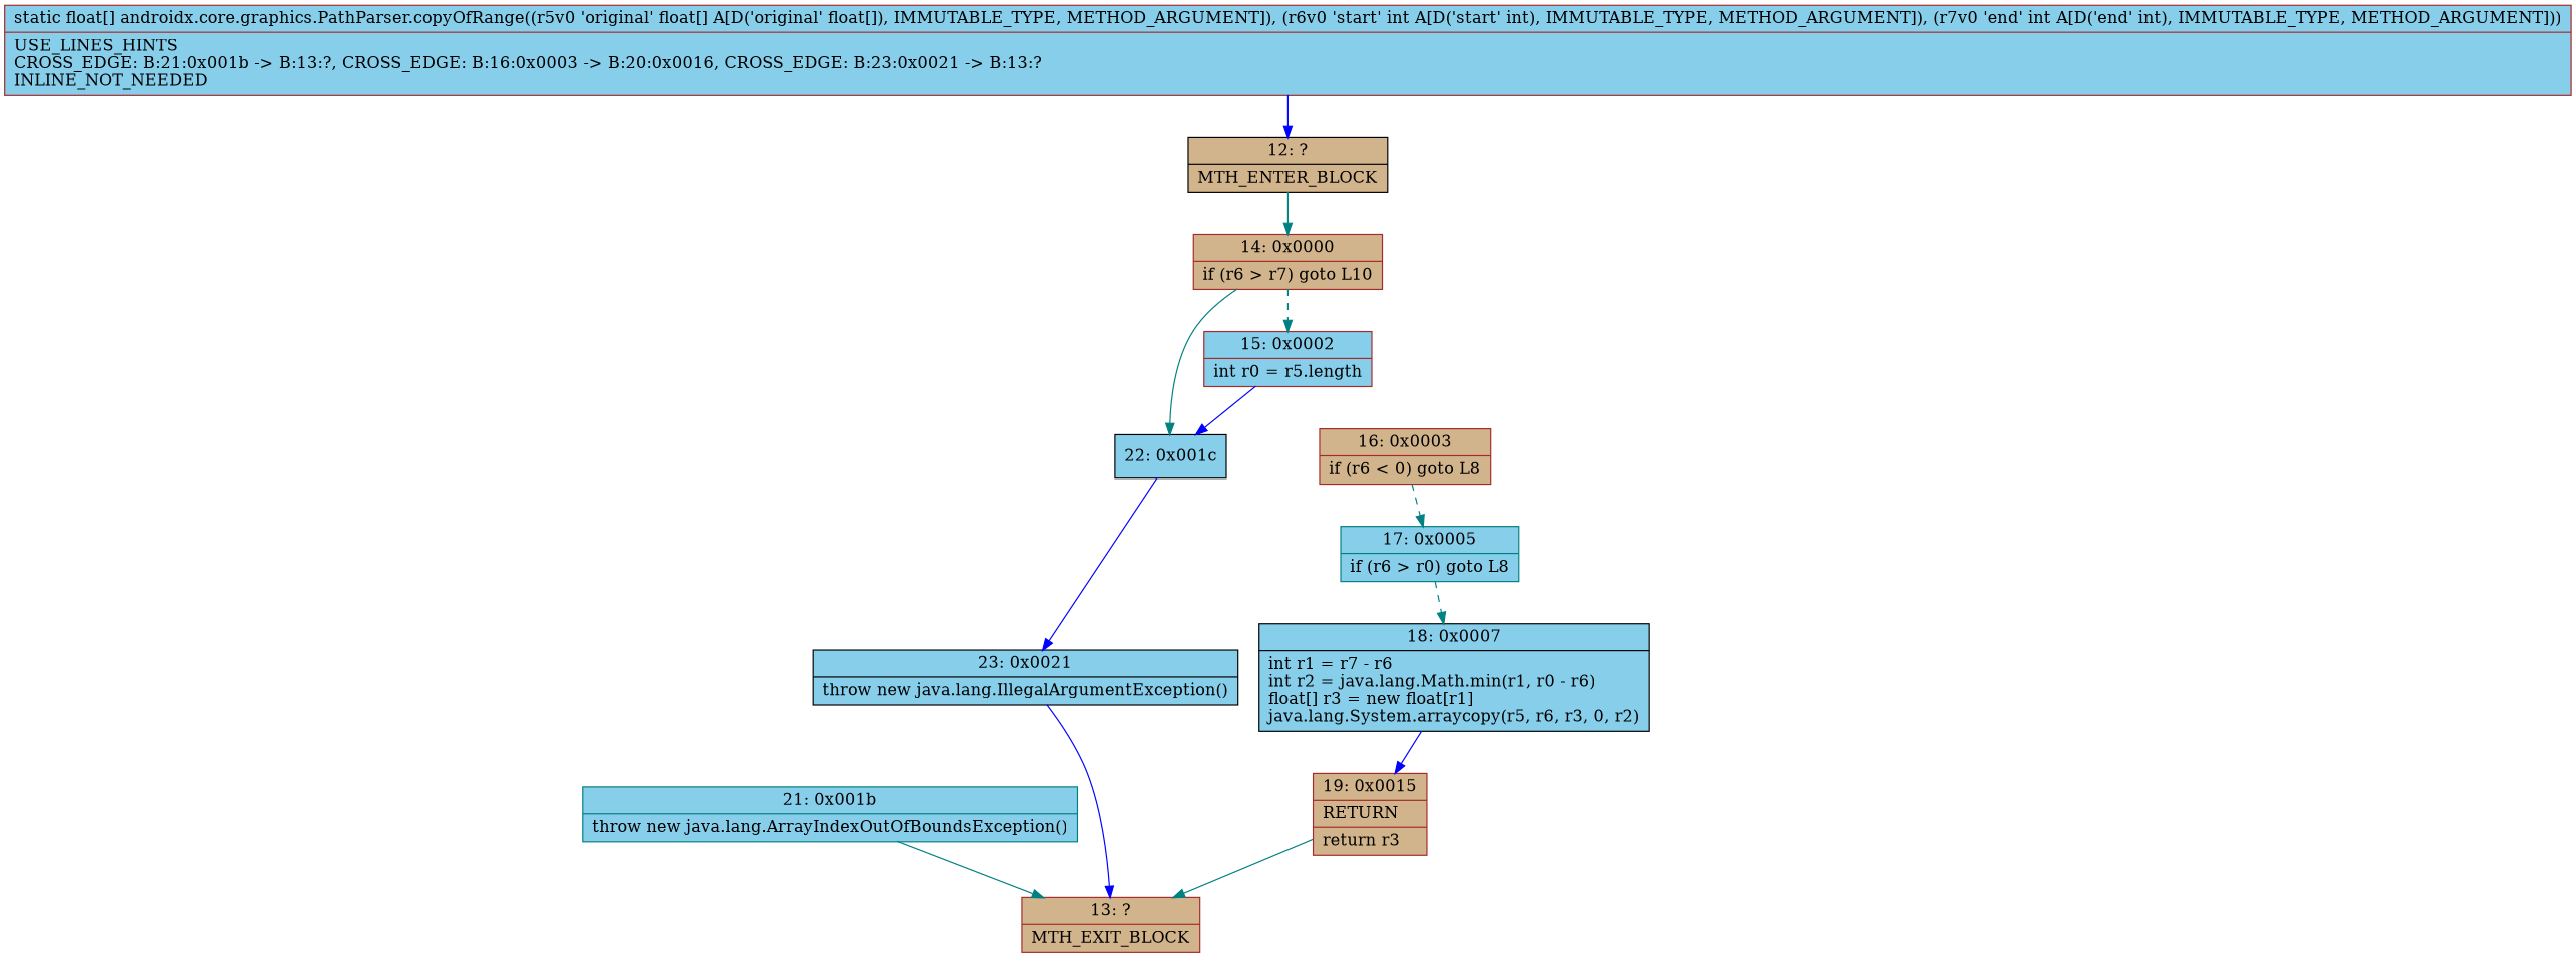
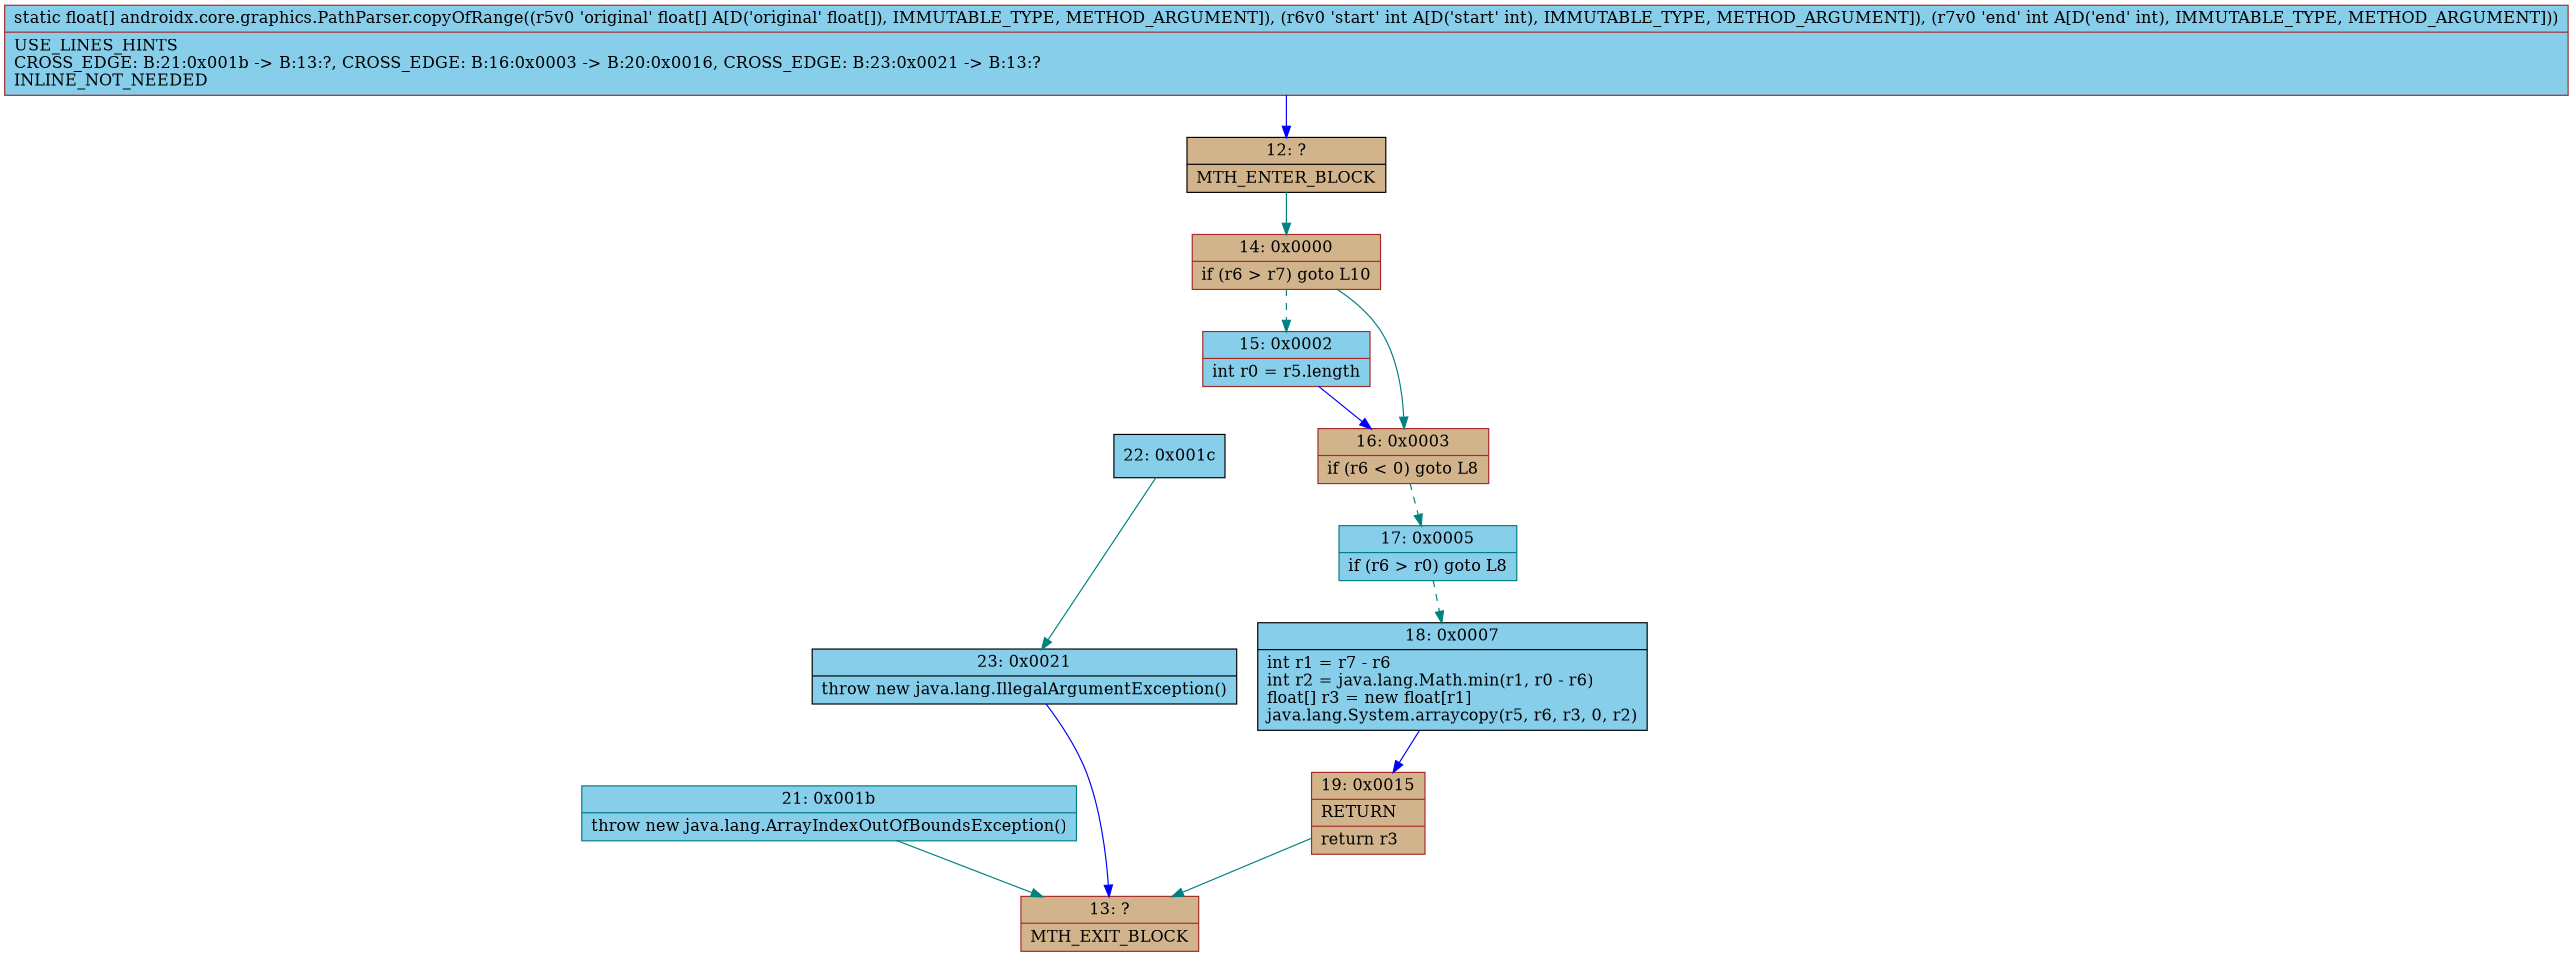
  digraph {
    node [color=brown fillcolor=skyblue shape=record style=filled]
    edge [color=teal]
    n1 [color=black fillcolor=tan label="{12\:\ ?|MTH_ENTER_BLOCK\l}"]
    n2 [fillcolor=tan label="{14\:\ 0x0000|if (r6 \> r7) goto L10\l}"]
    n3 [label="{15\:\ 0x0002|int r0 = r5.length\l}"]
    n4 [color=black label="{22\:\ 0x001c}"]
    n5 [fillcolor=tan label="{16\:\ 0x0003|if (r6 \< 0) goto L8\l}"]
    n6 [color=black label="{23\:\ 0x0021|throw new java.lang.IllegalArgumentException()\l}"]
    n7 [color=teal label="{17\:\ 0x0005|if (r6 \> r0) goto L8\l}"]
    n8 [color=black label="{18\:\ 0x0007|int r1 = r7 \- r6\lint r2 = java.lang.Math.min(r1, r0 \- r6)\lfloat[] r3 = new float[r1]\ljava.lang.System.arraycopy(r5, r6, r3, 0, r2)\l}"]
    n9 [fillcolor=tan label="{19\:\ 0x0015|RETURN\l|return r3\l}"]
    n10 [fillcolor=tan label="{13\:\ ?|MTH_EXIT_BLOCK\l}"]
    n11 [color=teal label="{21\:\ 0x001b|throw new java.lang.ArrayIndexOutOfBoundsException()\l}"]
    n12 [label="{static float[] androidx.core.graphics.PathParser.copyOfRange((r5v0 'original' float[] A[D('original' float[]), IMMUTABLE_TYPE, METHOD_ARGUMENT]), (r6v0 'start' int A[D('start' int), IMMUTABLE_TYPE, METHOD_ARGUMENT]), (r7v0 'end' int A[D('end' int), IMMUTABLE_TYPE, METHOD_ARGUMENT]))  | USE_LINES_HINTS\lCROSS_EDGE: B:21:0x001b \-\> B:13:?, CROSS_EDGE: B:16:0x0003 \-\> B:20:0x0016, CROSS_EDGE: B:23:0x0021 \-\> B:13:?\lINLINE_NOT_NEEDED\l}"]
    n1 -> n2
    n2 -> n3 [style=dashed]
-   n2 -> n4
-   n3 -> n4 [color=blue]
-   n4 -> n6 [color=blue]
+   n2 -> n5
+   n3 -> n5 [color=blue]
+   n4 -> n6
    n5 -> n7 [style=dashed]
    n6 -> n10 [color=blue]
    n7 -> n8 [style=dashed]
    n8 -> n9 [color=blue]
    n9 -> n10
    n11 -> n10
    n12 -> n1 [color=blue]
  }
